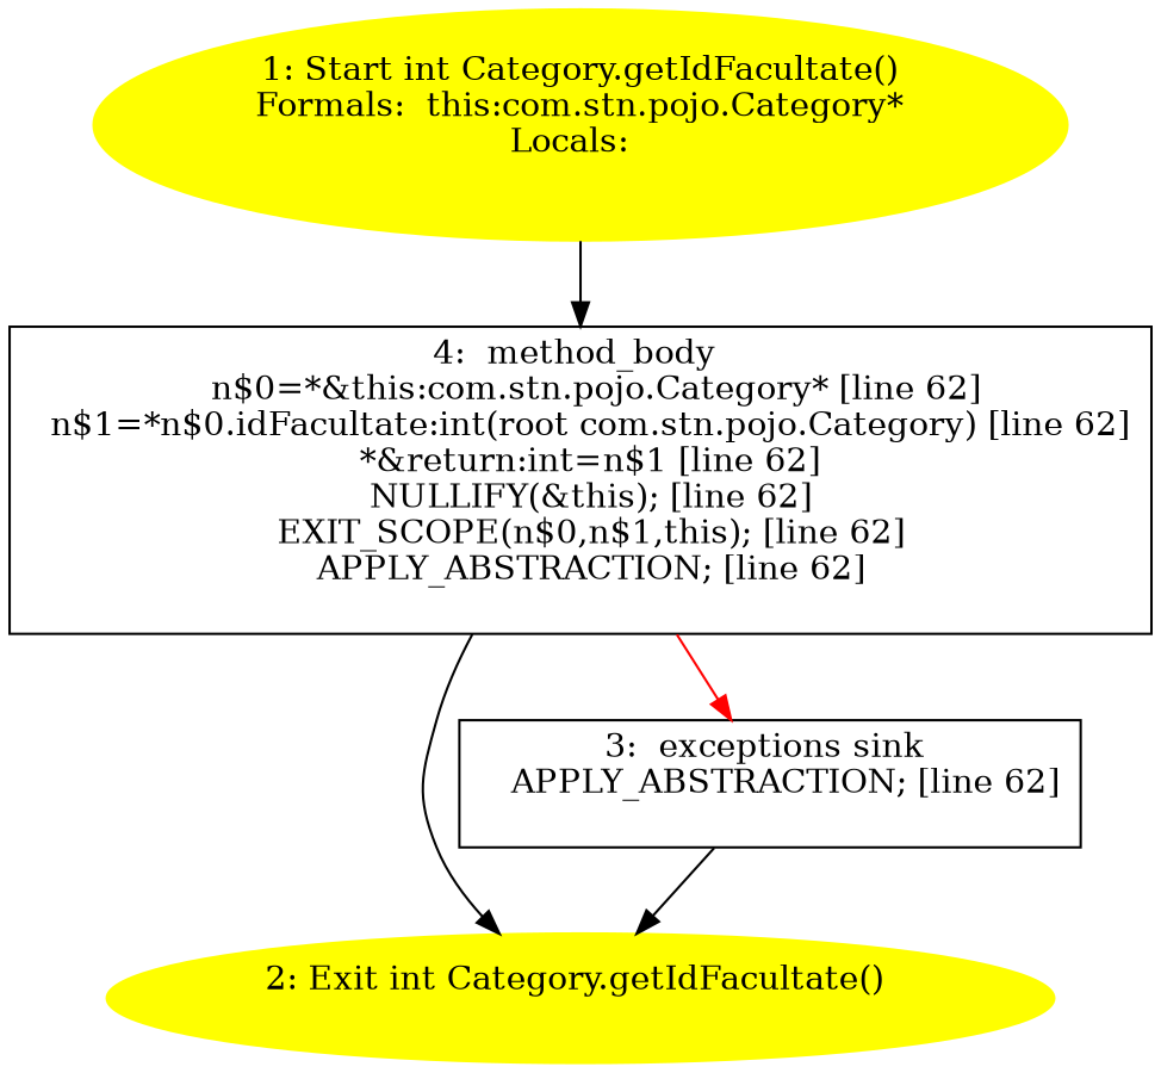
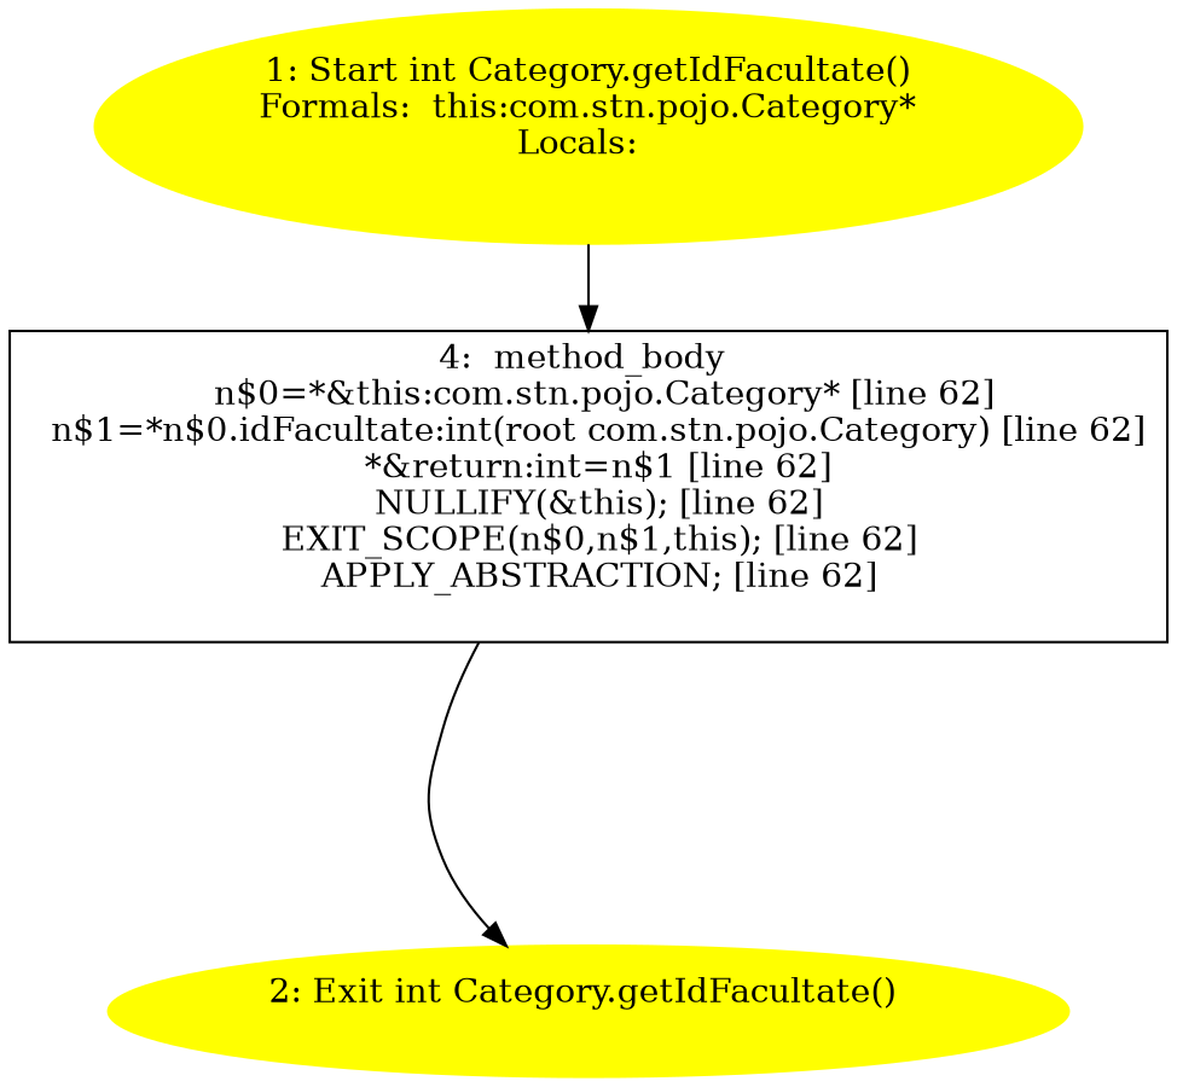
  digraph {
    n1 [color=yellow label="1: Start int Category.getIdFacultate()\nFormals:  this:com.stn.pojo.Category*\nLocals:  \n  " style=filled]
    n2 [label="4:  method_body \n   n$0=*&this:com.stn.pojo.Category* [line 62]\n  n$1=*n$0.idFacultate:int(root com.stn.pojo.Category) [line 62]\n  *&return:int=n$1 [line 62]\n  NULLIFY(&this); [line 62]\n  EXIT_SCOPE(n$0,n$1,this); [line 62]\n  APPLY_ABSTRACTION; [line 62]\n " shape=box]
    n3 [color=yellow label="2: Exit int Category.getIdFacultate() \n  " style=filled]
-   n4 [label="3:  exceptions sink \n   APPLY_ABSTRACTION; [line 62]\n " shape=box]
    n1 -> n2
    n2 -> n3
-   n2 -> n4 [color=red]
-   n4 -> n3
  }
